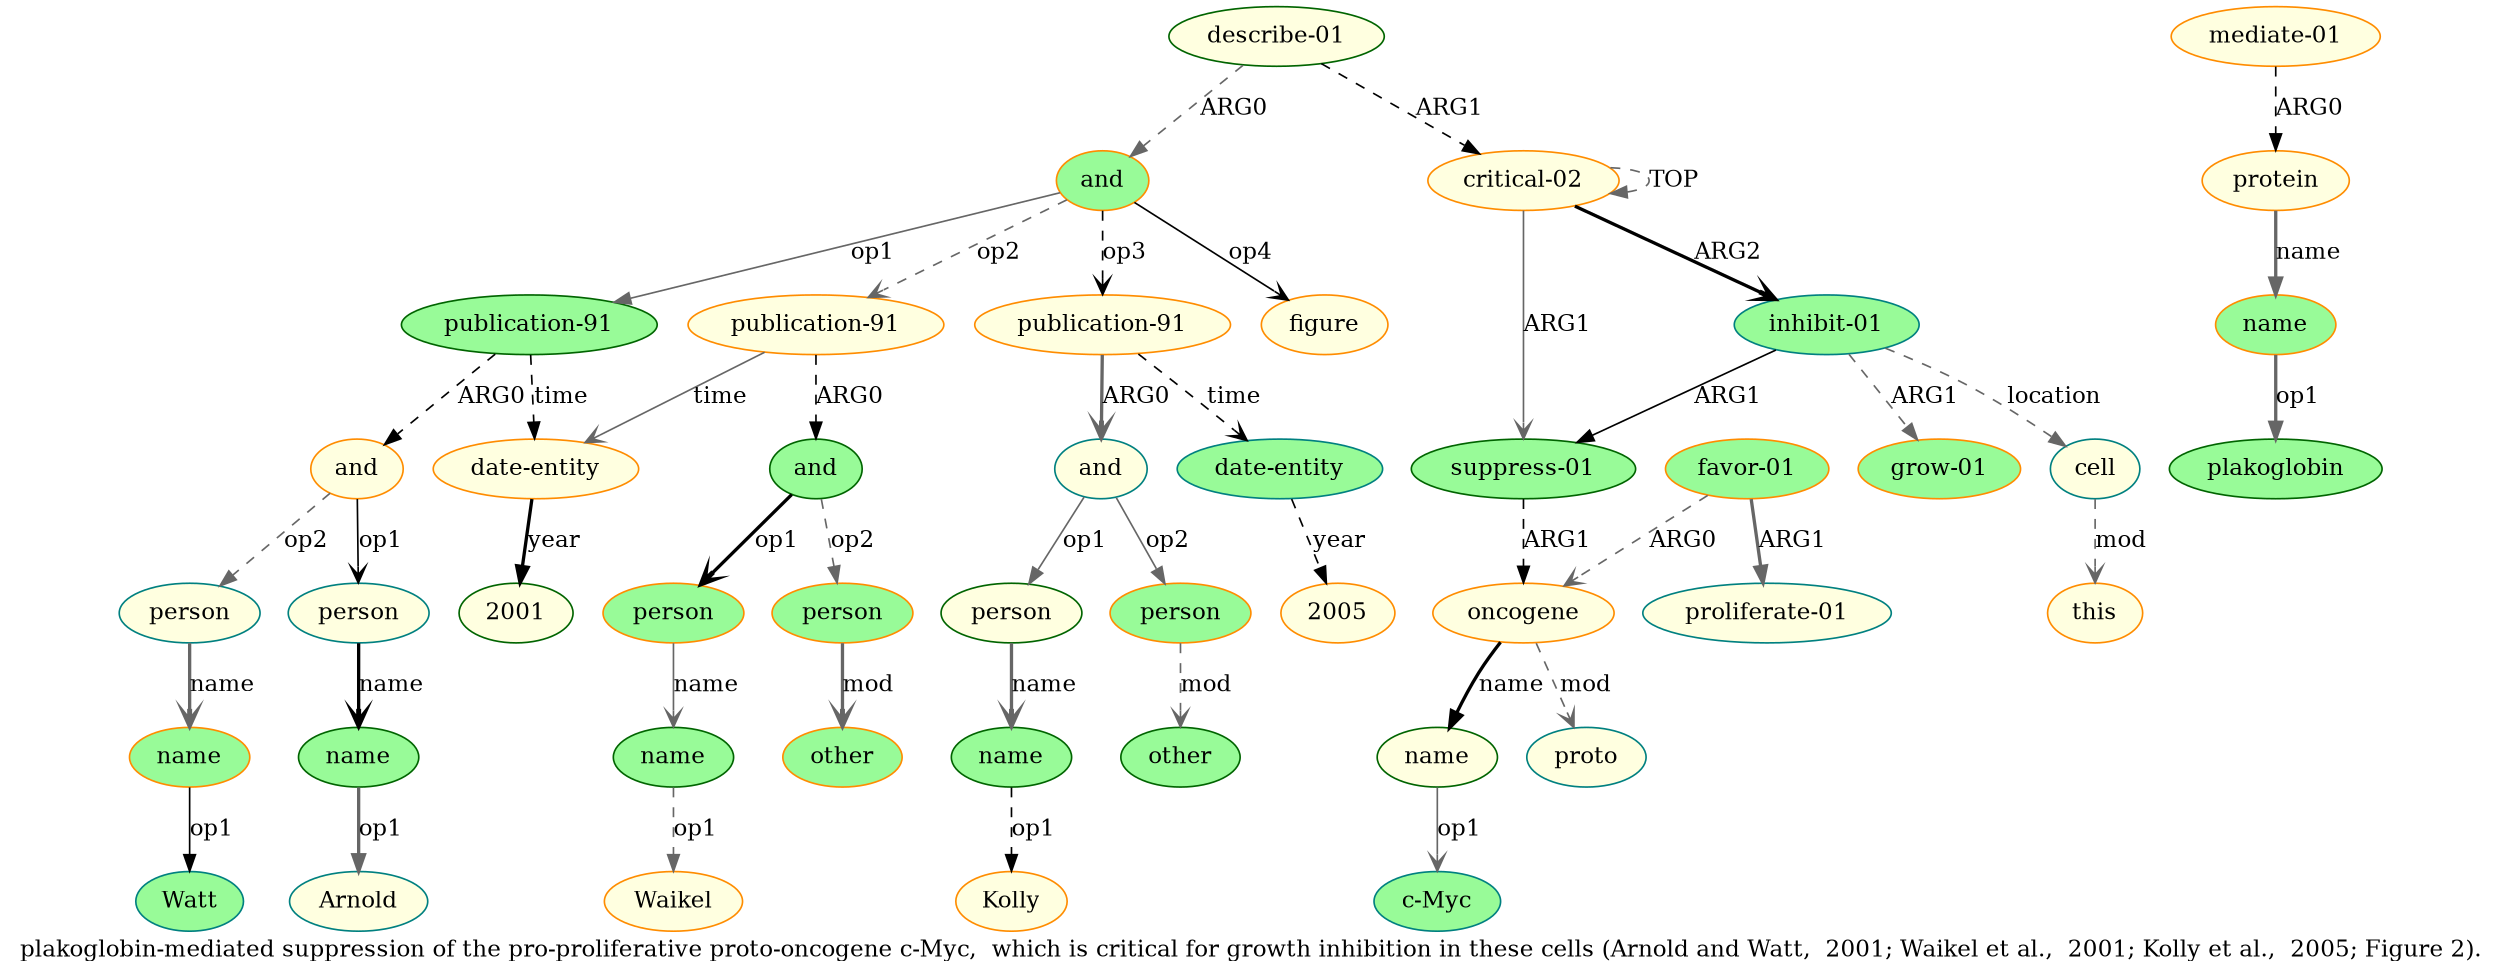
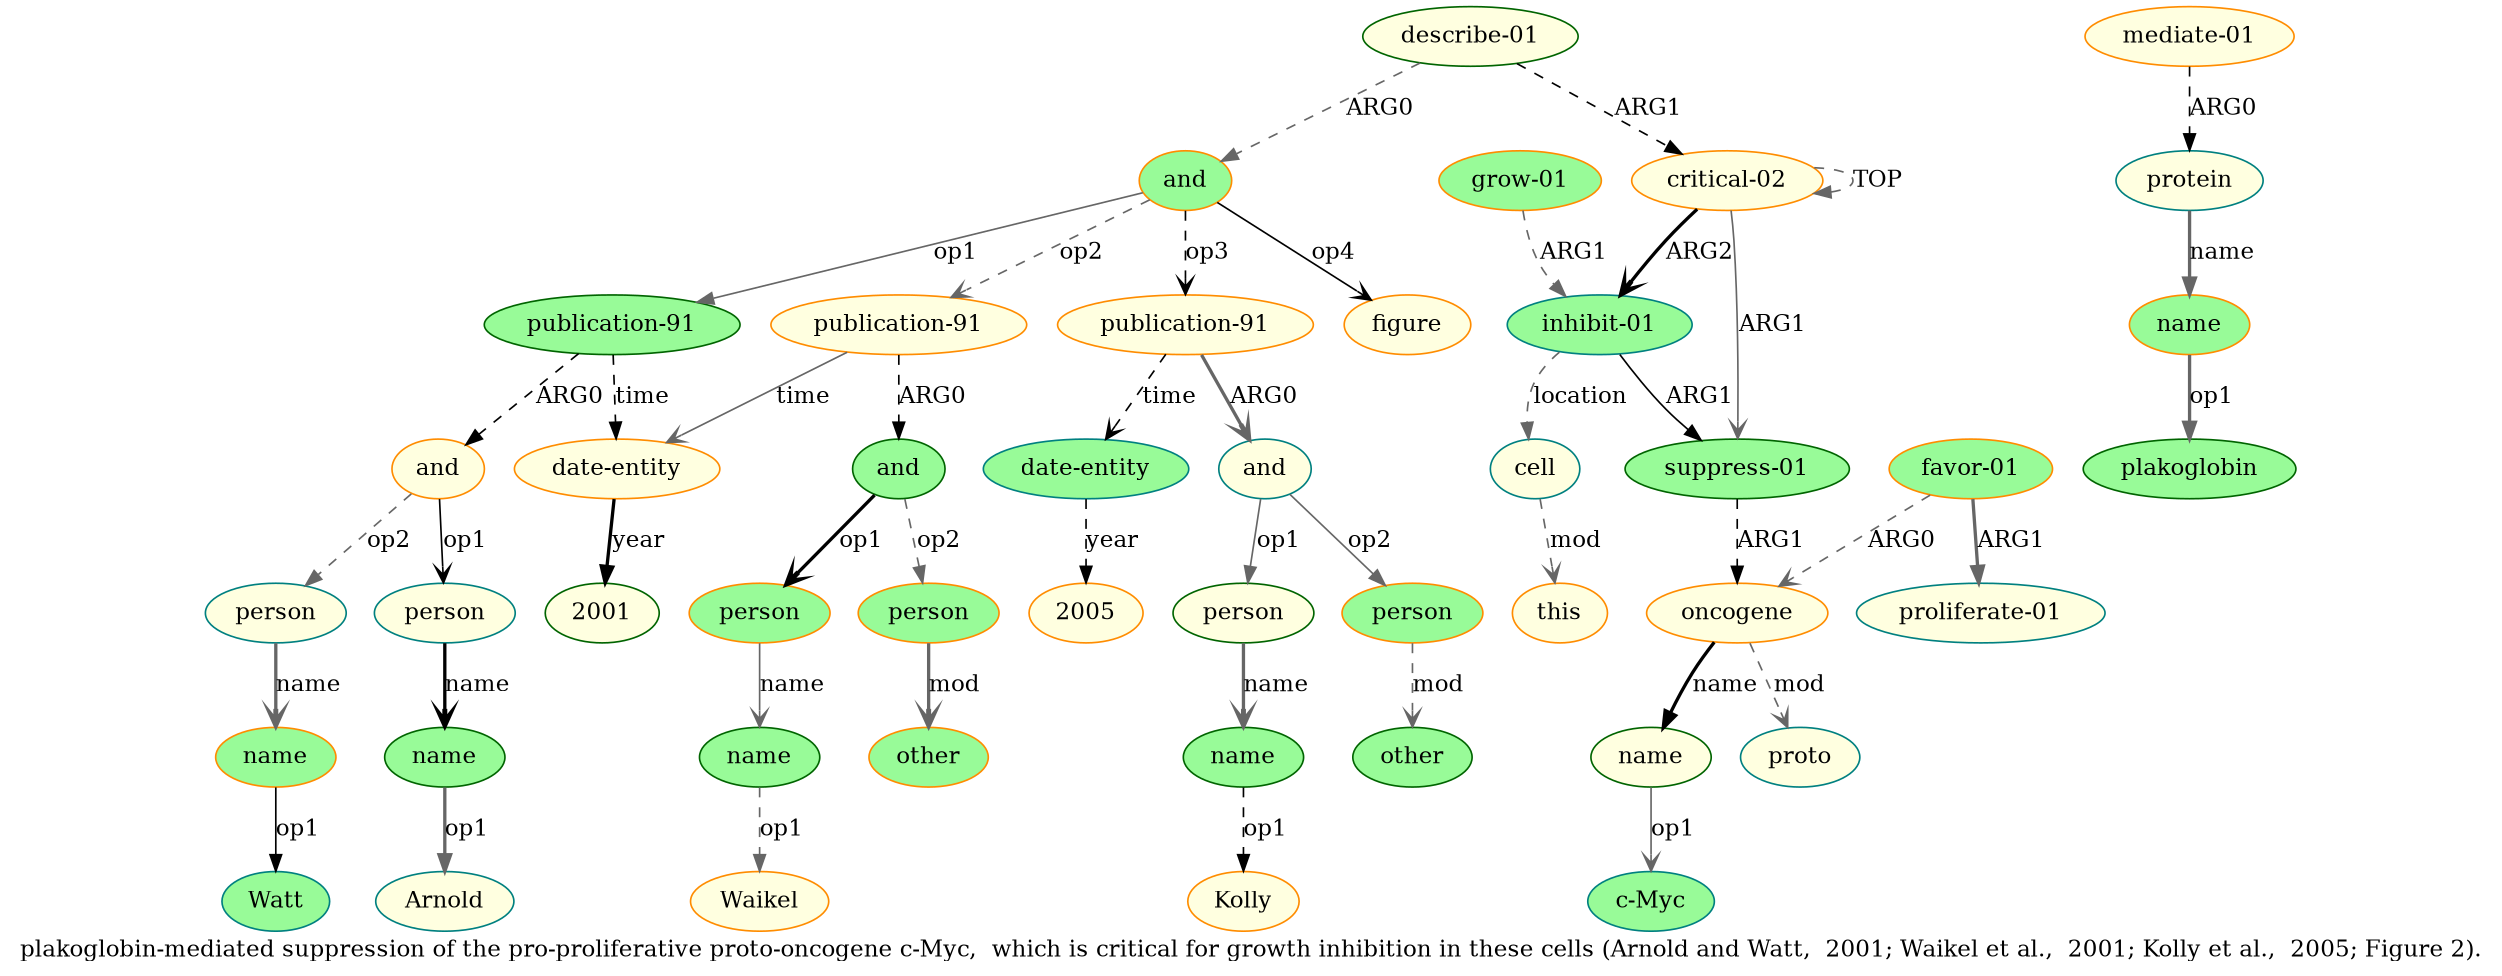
  digraph {
    label="plakoglobin-mediated suppression of the pro-proliferative proto-oncogene c-Myc,  which is critical for growth inhibition in these cells (Arnold and Watt,  2001; Waikel et al.,  2001; Kolly et al.,  2005; Figure 2)."
    node [color=darkorange fillcolor=lightyellow gold_ind=-1 gold_label=person style=filled test_ind=-1 test_label=person]
    edge [arrowhead=normal color=gray40 gold_label=op1 style=dashed test_label=op1]
    n1 [color=teal gold_ind=20 label=person test_ind=20]
    n2 [fillcolor=palegreen gold_ind=21 gold_label=name label=name test_ind=21 test_label=name]
    n3 [color=teal fillcolor=palegreen gold_label=Watt label=Watt test_label=Watt]
    n4 [gold_ind=22 gold_label="date-entity" label="date-entity" test_ind=22 test_label="date-entity"]
    n5 [color=darkgreen gold_label=2001 label=2001 test_label=2001]
    n6 [gold_ind=23 gold_label="publication-91" label="publication-91" test_ind=23 test_label="publication-91"]
    n7 [color=darkgreen fillcolor=palegreen gold_ind=24 gold_label=and label=and test_ind=24 test_label=and]
    n8 [fillcolor=palegreen gold_ind=25 label=person test_ind=25]
    n9 [fillcolor=palegreen gold_ind=27 label=person test_ind=27]
    n10 [color=darkgreen fillcolor=palegreen gold_ind=26 gold_label=name label=name test_ind=26 test_label=name]
    n11 [fillcolor=palegreen gold_ind=28 gold_label=other label=other test_ind=28 test_label=other]
    n12 [gold_label=Waikel label=Waikel test_label=Waikel]
    n13 [gold_ind=29 gold_label="publication-91" label="publication-91" test_ind=29 test_label="publication-91"]
    n14 [color=teal gold_ind=30 gold_label=and label=and test_ind=30 test_label=and]
    n15 [color=teal fillcolor=palegreen gold_ind=35 gold_label="date-entity" label="date-entity" test_ind=35 test_label="date-entity"]
    n16 [color=darkgreen gold_ind=31 label=person test_ind=31]
    n17 [fillcolor=palegreen gold_ind=33 label=person test_ind=33]
    n18 [gold_label=2005 label=2005 test_label=2005]
    n19 [color=darkgreen fillcolor=palegreen gold_ind=32 gold_label=name label=name test_ind=32 test_label=name]
    n20 [color=darkgreen fillcolor=palegreen gold_ind=34 gold_label=other label=other test_ind=34 test_label=other]
    n21 [gold_label=Kolly label=Kolly test_label=Kolly]
    n22 [color=teal fillcolor=palegreen gold_label="c-Myc" label="c-Myc" test_label="c-Myc"]
    n23 [gold_ind=36 gold_label=figure label=figure test_ind=36 test_label=figure]
    n24 [color=darkgreen fillcolor=palegreen gold_label=plakoglobin label=plakoglobin test_label=plakoglobin]
    n25 [fillcolor=palegreen gold_ind=15 gold_label=and label=and test_ind=15 test_label=and]
    n26 [color=darkgreen fillcolor=palegreen gold_ind=16 gold_label="publication-91" label="publication-91" test_ind=16 test_label="publication-91"]
    n27 [gold_ind=17 gold_label=and label=and test_ind=17 test_label=and]
    n28 [color=teal gold_ind=18 label=person test_ind=18]
    n29 [color=darkgreen gold_ind=14 gold_label="describe-01" label="describe-01" test_ind=14 test_label="describe-01"]
    n30 [gold_ind=0 gold_label="critical-02" label="critical-02" test_ind=0 test_label="critical-02"]
    n31 [color=teal fillcolor=palegreen gold_ind=10 gold_label="inhibit-01" label="inhibit-01" test_ind=10 test_label="inhibit-01"]
    n32 [color=darkgreen fillcolor=palegreen gold_ind=1 gold_label="suppress-01" label="suppress-01" test_ind=1 test_label="suppress-01"]
    n33 [fillcolor=palegreen gold_ind=11 gold_label="grow-01" label="grow-01" test_ind=11 test_label="grow-01"]
    n34 [color=teal gold_ind=12 gold_label=cell label=cell test_ind=12 test_label=cell]
    n35 [gold_ind=2 gold_label=oncogene label=oncogene test_ind=2 test_label=oncogene]
    n36 [color=darkgreen fillcolor=palegreen gold_ind=19 gold_label=name label=name test_ind=19 test_label=name]
    n37 [color=teal gold_label=Arnold label=Arnold test_label=Arnold]
    n38 [gold_ind=13 gold_label=this label=this test_ind=13 test_label=this]
    n39 [color=darkgreen gold_ind=3 gold_label=name label=name test_ind=3 test_label=name]
    n40 [color=teal gold_ind=6 gold_label=proto label=proto test_ind=6 test_label=proto]
    n41 [color=teal gold_ind=5 gold_label="proliferate-01" label="proliferate-01" test_ind=5 test_label="proliferate-01"]
    n42 [fillcolor=palegreen gold_ind=4 gold_label="favor-01" label="favor-01" test_ind=4 test_label="favor-01"]
    n43 [gold_ind=7 gold_label="mediate-01" label="mediate-01" test_ind=7 test_label="mediate-01"]
-   n44 [gold_ind=8 gold_label=protein label=protein test_ind=8 test_label=protein]
+   n44 [color=teal gold_ind=8 gold_label=protein label=protein test_ind=8 test_label=protein]
    n45 [fillcolor=palegreen gold_ind=9 gold_label=name label=name test_ind=9 test_label=name]
    n1 -> n2 [arrowhead=vee gold_label=name label=name style=bold test_label=name]
    n2 -> n3 [color=black label=op1 style=solid]
    n4 -> n5 [color=black gold_label=year label=year style=bold test_label=year]
    n6 -> n4 [arrowhead=vee gold_label=time label=time style=solid test_label=time]
    n6 -> n7 [color=black gold_label=ARG0 label=ARG0 test_label=ARG0]
    n7 -> n8 [arrowhead=vee color=black label=op1 style=bold]
    n7 -> n9 [gold_label=op2 label=op2 test_label=op2]
    n8 -> n10 [arrowhead=vee gold_label=name label=name style=solid test_label=name]
    n9 -> n11 [arrowhead=vee gold_label=mod label=mod style=bold test_label=mod]
    n10 -> n12 [label=op1]
    n13 -> n14 [arrowhead=vee gold_label=ARG0 label=ARG0 style=bold test_label=ARG0]
    n13 -> n15 [arrowhead=vee color=black gold_label=time label=time test_label=time]
    n14 -> n16 [label=op1 style=solid]
    n14 -> n17 [gold_label=op2 label=op2 style=solid test_label=op2]
    n15 -> n18 [color=black gold_label=year label=year test_label=year]
    n16 -> n19 [arrowhead=vee gold_label=name label=name style=bold test_label=name]
    n17 -> n20 [arrowhead=vee gold_label=mod label=mod test_label=mod]
    n19 -> n21 [color=black label=op1]
    n25 -> n6 [arrowhead=vee gold_label=op2 label=op2 test_label=op2]
    n25 -> n13 [arrowhead=vee color=black gold_label=op3 label=op3 test_label=op3]
    n25 -> n23 [arrowhead=vee color=black gold_label=op4 label=op4 style=solid test_label=op4]
    n25 -> n26 [label=op1 style=solid]
    n26 -> n4 [color=black gold_label=time label=time test_label=time]
    n26 -> n27 [color=black gold_label=ARG0 label=ARG0 test_label=ARG0]
    n27 -> n1 [gold_label=op2 label=op2 test_label=op2]
    n27 -> n28 [arrowhead=vee color=black label=op1 style=solid]
    n28 -> n36 [arrowhead=vee color=black gold_label=name label=name style=bold test_label=name]
    n29 -> n25 [gold_label=ARG0 label=ARG0 test_label=ARG0]
    n29 -> n30 [color=black gold_label=ARG1 label=ARG1 test_label=ARG1]
    n30 -> n30 [gold_label=TOP label=TOP test_label=TOP]
    n30 -> n31 [arrowhead=vee color=black gold_label=ARG2 label=ARG2 style=bold test_label=ARG2]
    n30 -> n32 [arrowhead=vee gold_label=ARG1 label=ARG1 style=solid test_label=ARG1]
    n31 -> n32 [color=black gold_label=ARG1 label=ARG1 style=solid test_label=ARG1]
-   n31 -> n33 [gold_label=ARG1 label=ARG1 test_label=ARG1]
+   n33 -> n31 [gold_label=ARG1 label=ARG1 test_label=ARG1]
    n31 -> n34 [gold_label=location label=location test_label=location]
    n32 -> n35 [color=black gold_label=ARG1 label=ARG1 test_label=ARG1]
    n34 -> n38 [arrowhead=vee gold_label=mod label=mod test_label=mod]
    n35 -> n39 [color=black gold_label=name label=name style=bold test_label=name]
    n35 -> n40 [arrowhead=vee gold_label=mod label=mod test_label=mod]
    n36 -> n37 [label=op1 style=bold]
    n39 -> n22 [arrowhead=vee label=op1 style=solid]
    n42 -> n35 [arrowhead=vee gold_label=ARG0 label=ARG0 test_label=ARG0]
    n42 -> n41 [gold_label=ARG1 label=ARG1 style=bold test_label=ARG1]
    n43 -> n44 [color=black gold_label=ARG0 label=ARG0 test_label=ARG0]
    n44 -> n45 [gold_label=name label=name style=bold test_label=name]
    n45 -> n24 [label=op1 style=bold]
  }
